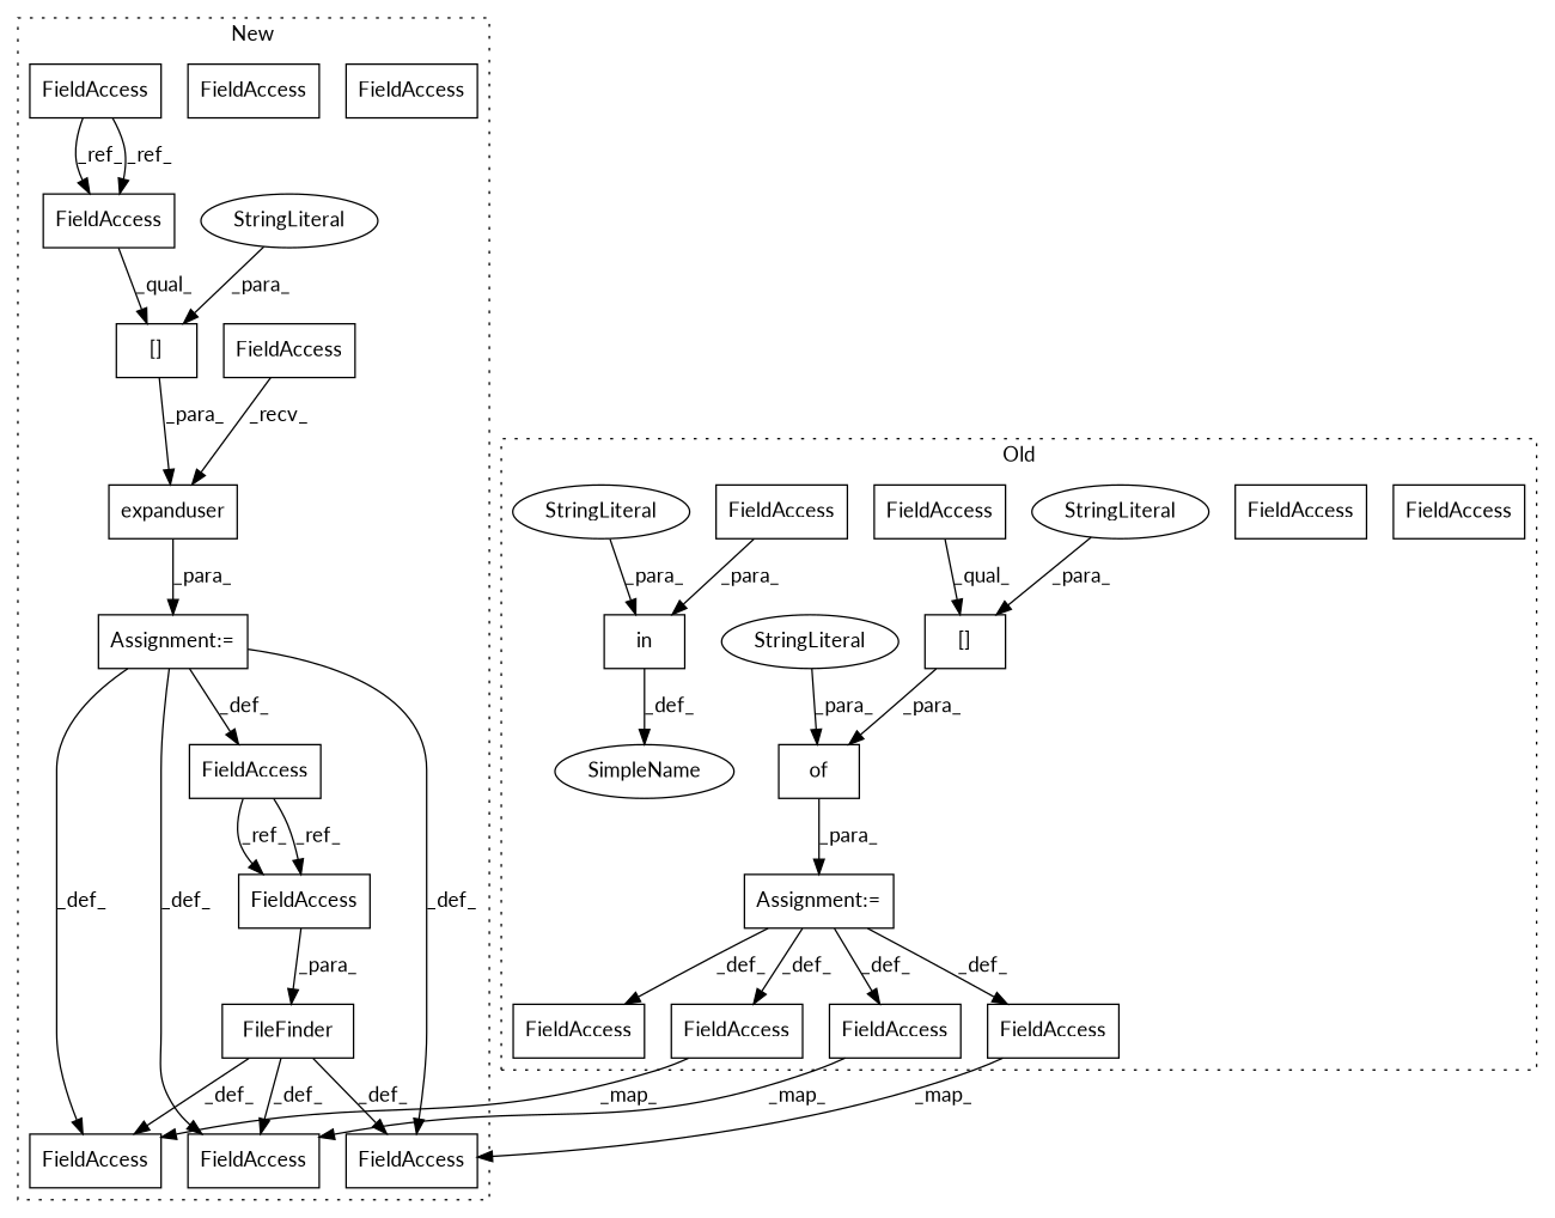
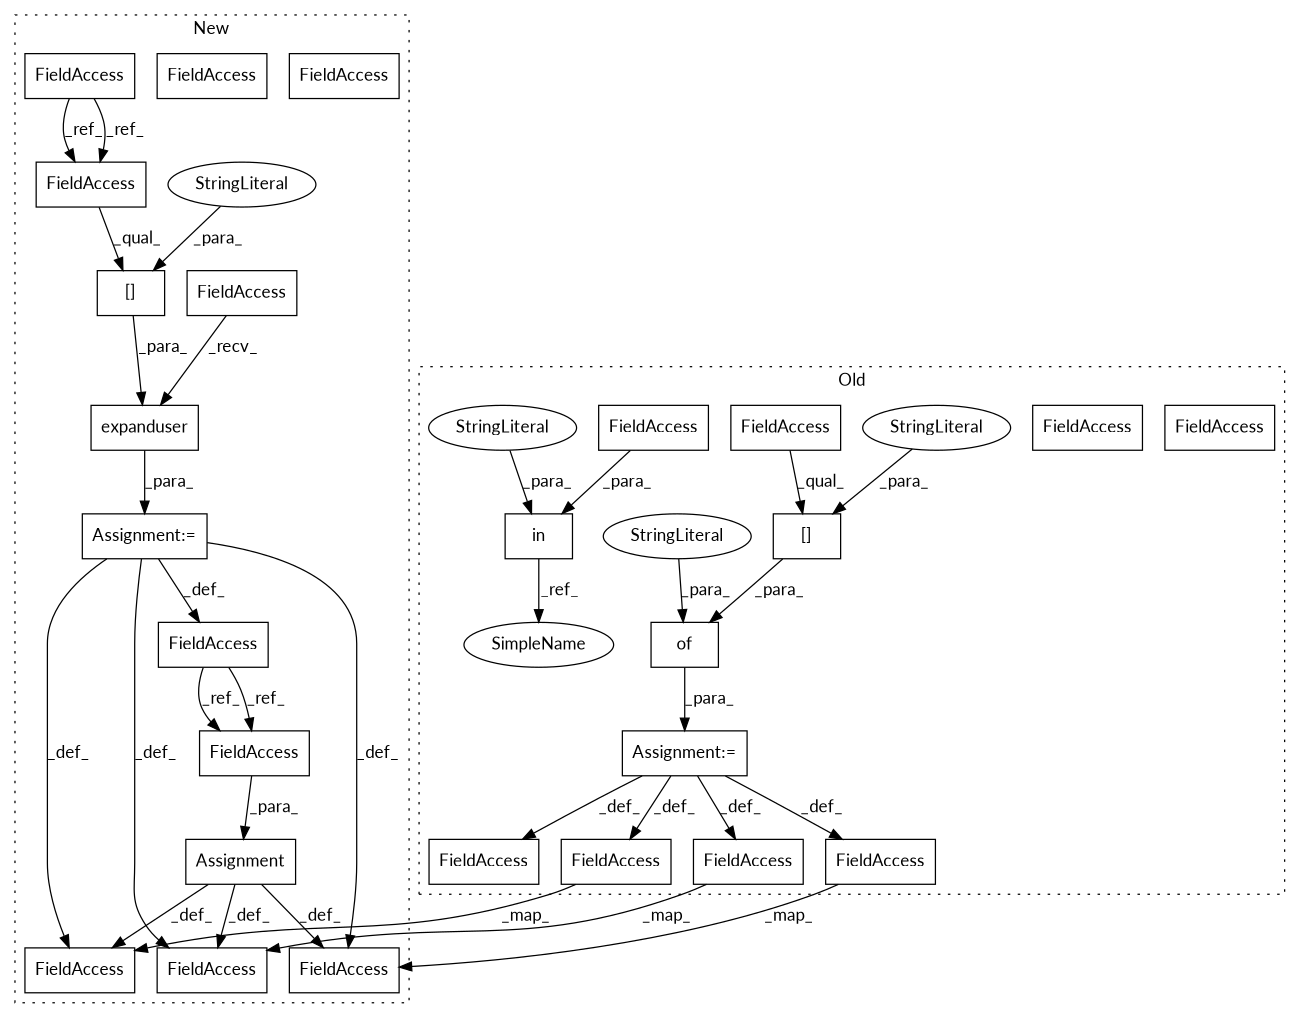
  digraph {
    fontname=Lato
    node [a=22 fontname=Lato l=9 s=12482 shape=box]
    edge [fontname=Lato]
    n1 [a=32 l="3,1" label=of s="12541,12577"]
    n2 [a=7 l=1 label="Assignment:=" s=12536]
    n3 [a=45 l=5 label=StringLiteral s=12544 shape=ellipse]
    n4 [a=2 l="10,1" label="[]" s="12550,12576"]
    n5 [a=105 l=29 label=in]
    n6 [label=FieldAccess s=12502]
    n7 [l=13 label=FieldAccess s=12523]
    n8 [label=FieldAccess s=12550]
    n9 [a=42 label=SimpleName shape=ellipse l="" s=""]
    n10 [a=45 l=16 label=StringLiteral s=12560 shape=ellipse]
    n11 [a=45 l=16 label=StringLiteral shape=ellipse]
    n12 [l=3 label=FieldAccess s=13603]
    n13 [l=8 label=FieldAccess s=12812]
    n14 [l=8 label=FieldAccess s=12872]
    n15 [label=FieldAccess s=12550]
    n16 [label=FieldAccess s=12502]
    n17 [a=32 l="11,1" label=expanduser s="12499,12533"]
    n18 [l=2 label=FieldAccess s=12491]
    n19 [l=6 label=FieldAccess s=12484]
    n20 [l=6 label=FieldAccess s=12580]
    n21 [a=7 l=1 label="Assignment:=" s=12490]
    n22 [a=2 l="10,1" label="[]" s="12510,12532"]
    n23 [label=FieldAccess s=12510]
-   n24 [a=32 l="11,1" label=FileFinder s="12569,12586"]
+   n24 [a=32 l="11,1" label=Assignment s="12569,12586"]
    n25 [a=45 l=12 label=StringLiteral s=12520 shape=ellipse]
    n26 [l=3 label=FieldAccess s=13605]
    n27 [label=FieldAccess s=12423]
    n28 [l=8 label=FieldAccess s=12814]
    n29 [l=8 label=FieldAccess s=12874]
    n30 [label=FieldAccess s=12510]
    n31 [l=6 label=FieldAccess s=12580]
    subgraph cluster_1 {
      label=Old
      style=dotted
      n1
      n2
      n3
      n4
      n5
      n6
      n7
      n8
      n9
      n10
      n11
      n12
      n13
      n14
      n15
      n16
    }
    subgraph cluster_2 {
      label=New
      style=dotted
      n17
      n18
      n19
      n20
      n21
      n22
      n23
      n24
      n25
      n26
      n27
      n28
      n29
      n30
      n31
    }
    n1 -> n2 [label=_para_]
    n2 -> n7 [label=_def_]
    n2 -> n12 [label=_def_]
    n2 -> n13 [label=_def_]
    n2 -> n14 [label=_def_]
    n3 -> n1 [label=_para_]
    n4 -> n1 [label=_para_]
-   n5 -> n9 [label=_def_]
+   n5 -> n9 [label=_ref_]
    n10 -> n4 [label=_para_]
    n11 -> n5 [label=_para_]
    n12 -> n26 [label=_map_]
    n13 -> n28 [label=_map_]
    n14 -> n29 [label=_map_]
    n15 -> n4 [label=_qual_]
    n16 -> n5 [label=_para_]
    n17 -> n21 [label=_para_]
    n18 -> n17 [label=_recv_]
    n19 -> n31 [label=_ref_]
    n19 -> n31 [label=_ref_]
    n21 -> n19 [label=_def_]
    n21 -> n26 [label=_def_]
    n21 -> n28 [label=_def_]
    n21 -> n29 [label=_def_]
    n22 -> n17 [label=_para_]
    n24 -> n26 [label=_def_]
    n24 -> n28 [label=_def_]
    n24 -> n29 [label=_def_]
    n25 -> n22 [label=_para_]
    n27 -> n30 [label=_ref_]
    n27 -> n30 [label=_ref_]
    n30 -> n22 [label=_qual_]
    n31 -> n24 [label=_para_]
  }
